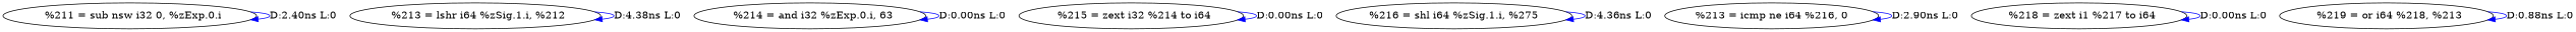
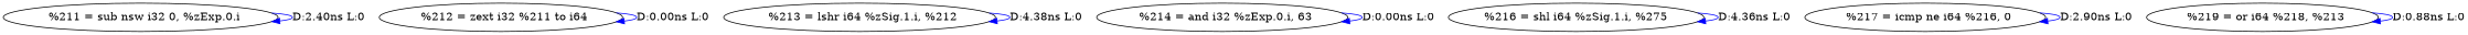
  digraph {
    edge [color=blue]
    n1 [label="  %211 = sub nsw i32 0, %zExp.0.i"]
+   n2 [label="  %212 = zext i32 %211 to i64"]
    n3 [label="  %213 = lshr i64 %zSig.1.i, %212"]
    n4 [label="  %214 = and i32 %zExp.0.i, 63"]
-   n5 [label="  %215 = zext i32 %214 to i64"]
    n6 [label="%216 = shl i64 %zSig.1.i, %275"]
-   n7 [label="%213 = icmp ne i64 %216, 0"]
-   n8 [label="  %218 = zext i1 %217 to i64"]
+   n7 [label="  %217 = icmp ne i64 %216, 0"]
    n9 [label="  %219 = or i64 %218, %213"]
    n1 -> n1 [label="D:2.40ns L:0"]
+   n2 -> n2 [label="D:0.00ns L:0"]
    n3 -> n3 [label="D:4.38ns L:0"]
    n4 -> n4 [label="D:0.00ns L:0"]
-   n5 -> n5 [label="D:0.00ns L:0"]
    n6 -> n6 [label="D:4.36ns L:0"]
    n7 -> n7 [label="D:2.90ns L:0"]
-   n8 -> n8 [label="D:0.00ns L:0"]
    n9 -> n9 [label="D:0.88ns L:0"]
  }
